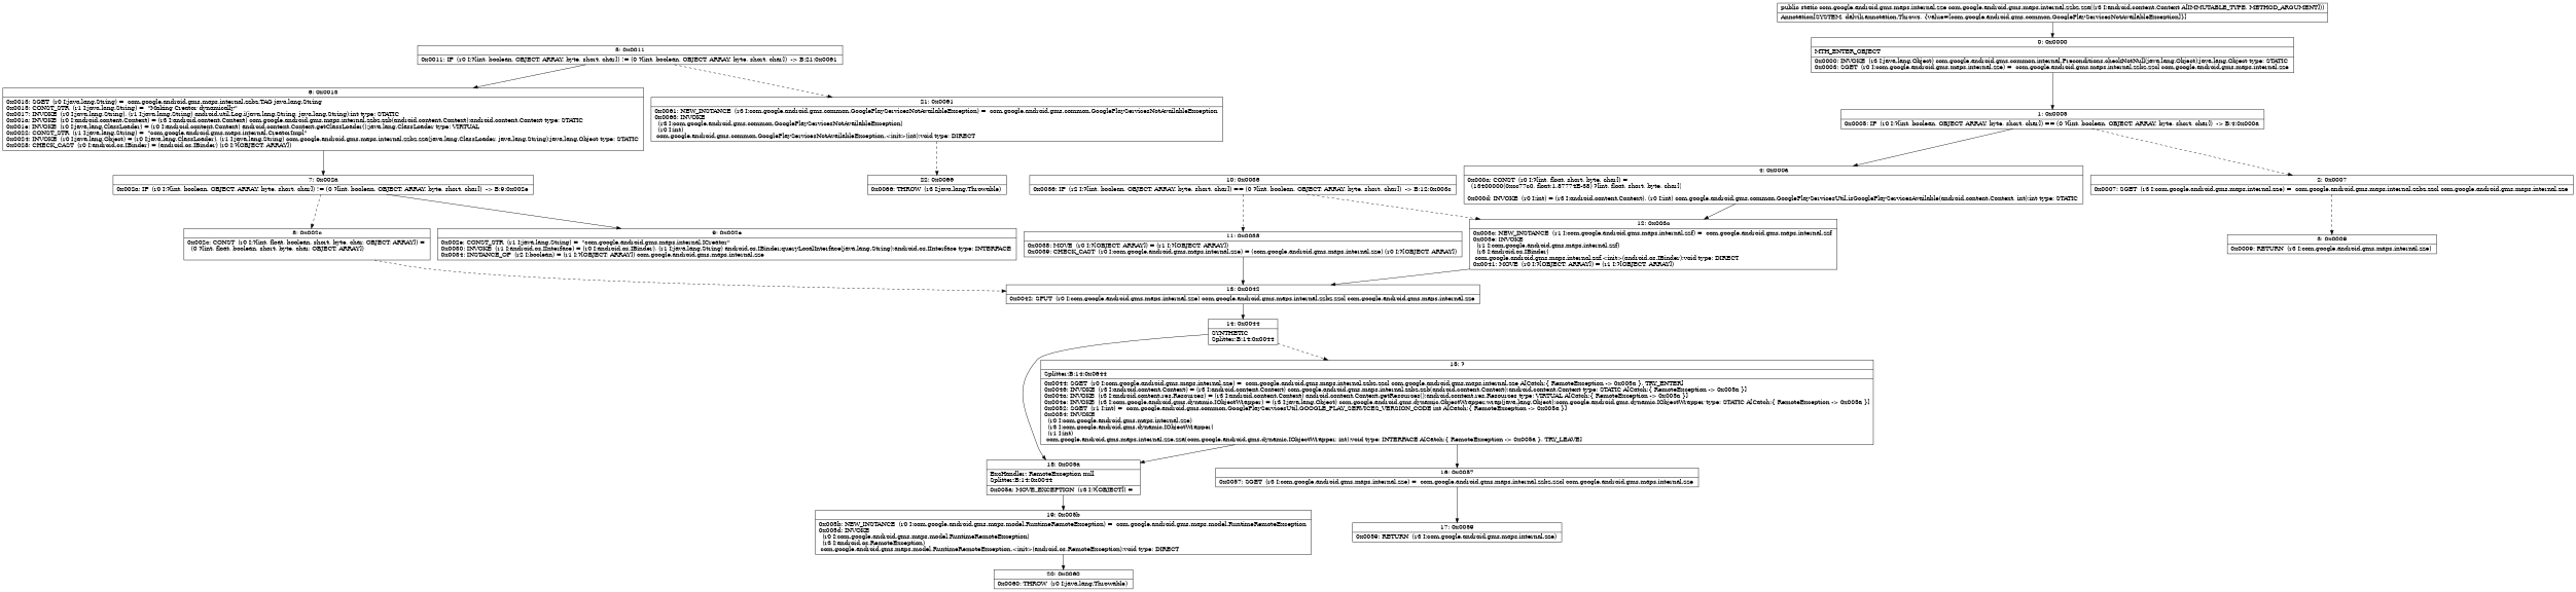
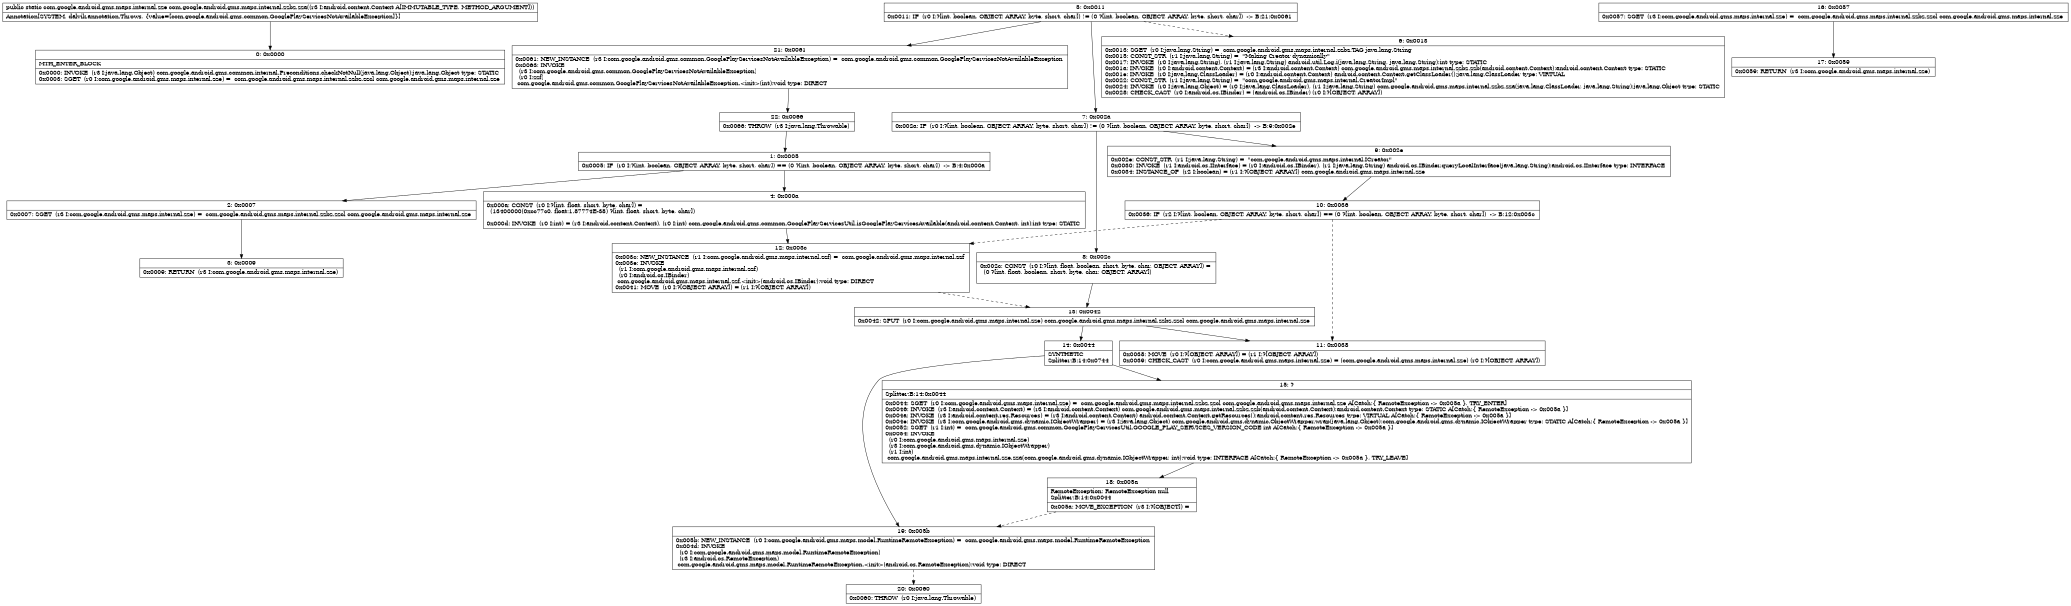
  digraph {
    node [shape=record]
-   n1 [label="{0\:\ 0x0000|MTH_ENTER_OBJECT\l|0x0000: INVOKE  (r3 I:java.lang.Object) com.google.android.gms.common.internal.Preconditions.checkNotNull(java.lang.Object):java.lang.Object type: STATIC \l0x0003: SGET  (r0 I:com.google.android.gms.maps.internal.zze) =  com.google.android.gms.maps.internal.zzbz.zzcl com.google.android.gms.maps.internal.zze \l}"]
+   n1 [label="{0\:\ 0x0000|MTH_ENTER_BLOCK\l|0x0000: INVOKE  (r3 I:java.lang.Object) com.google.android.gms.common.internal.Preconditions.checkNotNull(java.lang.Object):java.lang.Object type: STATIC \l0x0003: SGET  (r0 I:com.google.android.gms.maps.internal.zze) =  com.google.android.gms.maps.internal.zzbz.zzcl com.google.android.gms.maps.internal.zze \l}"]
    n2 [label="{1\:\ 0x0005|0x0005: IF  (r0 I:?[int, boolean, OBJECT, ARRAY, byte, short, char]) == (0 ?[int, boolean, OBJECT, ARRAY, byte, short, char])  \-\> B:4:0x000a \l}"]
    n3 [label="{2\:\ 0x0007|0x0007: SGET  (r3 I:com.google.android.gms.maps.internal.zze) =  com.google.android.gms.maps.internal.zzbz.zzcl com.google.android.gms.maps.internal.zze \l}"]
    n4 [label="{4\:\ 0x000a|0x000a: CONST  (r0 I:?[int, float, short, byte, char]) = \l  (13400000(0xcc77c0, float:1.87774E\-38) ?[int, float, short, byte, char])\l \l0x000d: INVOKE  (r0 I:int) = (r3 I:android.content.Context), (r0 I:int) com.google.android.gms.common.GooglePlayServicesUtil.isGooglePlayServicesAvailable(android.content.Context, int):int type: STATIC \l}"]
    n5 [label="{3\:\ 0x0009|0x0009: RETURN  (r3 I:com.google.android.gms.maps.internal.zze) \l}"]
-   n6 [label="{12\:\ 0x003c|0x003c: NEW_INSTANCE  (r1 I:com.google.android.gms.maps.internal.zzf) =  com.google.android.gms.maps.internal.zzf \l0x003e: INVOKE  \l  (r1 I:com.google.android.gms.maps.internal.zzf)\l  (r3 I:android.os.IBinder)\l com.google.android.gms.maps.internal.zzf.\<init\>(android.os.IBinder):void type: DIRECT \l0x0041: MOVE  (r0 I:?[OBJECT, ARRAY]) = (r1 I:?[OBJECT, ARRAY]) \l}"]
+   n6 [label="{12\:\ 0x003c|0x003c: NEW_INSTANCE  (r1 I:com.google.android.gms.maps.internal.zzf) =  com.google.android.gms.maps.internal.zzf \l0x003e: INVOKE  \l  (r1 I:com.google.android.gms.maps.internal.zzf)\l  (r0 I:android.os.IBinder)\l com.google.android.gms.maps.internal.zzf.\<init\>(android.os.IBinder):void type: DIRECT \l0x0041: MOVE  (r0 I:?[OBJECT, ARRAY]) = (r1 I:?[OBJECT, ARRAY]) \l}"]
    n7 [label="{5\:\ 0x0011|0x0011: IF  (r0 I:?[int, boolean, OBJECT, ARRAY, byte, short, char]) != (0 ?[int, boolean, OBJECT, ARRAY, byte, short, char])  \-\> B:21:0x0061 \l}"]
    n8 [label="{6\:\ 0x0013|0x0013: SGET  (r0 I:java.lang.String) =  com.google.android.gms.maps.internal.zzbz.TAG java.lang.String \l0x0015: CONST_STR  (r1 I:java.lang.String) =  \"Making Creator dynamically\" \l0x0017: INVOKE  (r0 I:java.lang.String), (r1 I:java.lang.String) android.util.Log.i(java.lang.String, java.lang.String):int type: STATIC \l0x001a: INVOKE  (r0 I:android.content.Context) = (r3 I:android.content.Context) com.google.android.gms.maps.internal.zzbz.zzb(android.content.Context):android.content.Context type: STATIC \l0x001e: INVOKE  (r0 I:java.lang.ClassLoader) = (r0 I:android.content.Context) android.content.Context.getClassLoader():java.lang.ClassLoader type: VIRTUAL \l0x0022: CONST_STR  (r1 I:java.lang.String) =  \"com.google.android.gms.maps.internal.CreatorImpl\" \l0x0024: INVOKE  (r0 I:java.lang.Object) = (r0 I:java.lang.ClassLoader), (r1 I:java.lang.String) com.google.android.gms.maps.internal.zzbz.zza(java.lang.ClassLoader, java.lang.String):java.lang.Object type: STATIC \l0x0028: CHECK_CAST  (r0 I:android.os.IBinder) = (android.os.IBinder) (r0 I:?[OBJECT, ARRAY]) \l}"]
-   n9 [label="{21\:\ 0x0061|0x0061: NEW_INSTANCE  (r3 I:com.google.android.gms.common.GooglePlayServicesNotAvailableException) =  com.google.android.gms.common.GooglePlayServicesNotAvailableException \l0x0063: INVOKE  \l  (r3 I:com.google.android.gms.common.GooglePlayServicesNotAvailableException)\l  (r0 I:int)\l com.google.android.gms.common.GooglePlayServicesNotAvailableException.\<init\>(int):void type: DIRECT \l}"]
+   n9 [label="{21\:\ 0x0061|0x0061: NEW_INSTANCE  (r3 I:com.google.android.gms.common.GooglePlayServicesNotAvailableException) =  com.google.android.gms.common.GooglePlayServicesNotAvailableException \l0x0063: INVOKE  \l  (r3 I:com.google.android.gms.common.GooglePlayServicesNotAvailableException)\l  (r0 I:zzf)\l com.google.android.gms.common.GooglePlayServicesNotAvailableException.\<init\>(int):void type: DIRECT \l}"]
    n10 [label="{7\:\ 0x002a|0x002a: IF  (r0 I:?[int, boolean, OBJECT, ARRAY, byte, short, char]) != (0 ?[int, boolean, OBJECT, ARRAY, byte, short, char])  \-\> B:9:0x002e \l}"]
    n11 [label="{22\:\ 0x0066|0x0066: THROW  (r3 I:java.lang.Throwable) \l}"]
    n12 [label="{8\:\ 0x002c|0x002c: CONST  (r0 I:?[int, float, boolean, short, byte, char, OBJECT, ARRAY]) = \l  (0 ?[int, float, boolean, short, byte, char, OBJECT, ARRAY])\l \l}"]
    n13 [label="{9\:\ 0x002e|0x002e: CONST_STR  (r1 I:java.lang.String) =  \"com.google.android.gms.maps.internal.ICreator\" \l0x0030: INVOKE  (r1 I:android.os.IInterface) = (r0 I:android.os.IBinder), (r1 I:java.lang.String) android.os.IBinder.queryLocalInterface(java.lang.String):android.os.IInterface type: INTERFACE \l0x0034: INSTANCE_OF  (r2 I:boolean) = (r1 I:?[OBJECT, ARRAY]) com.google.android.gms.maps.internal.zze \l}"]
    n14 [label="{13\:\ 0x0042|0x0042: SPUT  (r0 I:com.google.android.gms.maps.internal.zze) com.google.android.gms.maps.internal.zzbz.zzcl com.google.android.gms.maps.internal.zze \l}"]
    n15 [label="{10\:\ 0x0036|0x0036: IF  (r2 I:?[int, boolean, OBJECT, ARRAY, byte, short, char]) == (0 ?[int, boolean, OBJECT, ARRAY, byte, short, char])  \-\> B:12:0x003c \l}"]
-   n16 [label="{14\:\ 0x0044|SYNTHETIC\lSplitter:B:14:0x0044\l}"]
+   n16 [label="{14\:\ 0x0044|SYNTHETIC\lSplitter:B:14:0x0744\l}"]
    n17 [label="{11\:\ 0x0038|0x0038: MOVE  (r0 I:?[OBJECT, ARRAY]) = (r1 I:?[OBJECT, ARRAY]) \l0x0039: CHECK_CAST  (r0 I:com.google.android.gms.maps.internal.zze) = (com.google.android.gms.maps.internal.zze) (r0 I:?[OBJECT, ARRAY]) \l}"]
-   n18 [label="{15\:\ ?|Splitter:B:14:0x0644\l|0x0044: SGET  (r0 I:com.google.android.gms.maps.internal.zze) =  com.google.android.gms.maps.internal.zzbz.zzcl com.google.android.gms.maps.internal.zze A[Catch:\{ RemoteException \-\> 0x005a \}, TRY_ENTER]\l0x0046: INVOKE  (r3 I:android.content.Context) = (r3 I:android.content.Context) com.google.android.gms.maps.internal.zzbz.zzb(android.content.Context):android.content.Context type: STATIC A[Catch:\{ RemoteException \-\> 0x005a \}]\l0x004a: INVOKE  (r3 I:android.content.res.Resources) = (r3 I:android.content.Context) android.content.Context.getResources():android.content.res.Resources type: VIRTUAL A[Catch:\{ RemoteException \-\> 0x005a \}]\l0x004e: INVOKE  (r3 I:com.google.android.gms.dynamic.IObjectWrapper) = (r3 I:java.lang.Object) com.google.android.gms.dynamic.ObjectWrapper.wrap(java.lang.Object):com.google.android.gms.dynamic.IObjectWrapper type: STATIC A[Catch:\{ RemoteException \-\> 0x005a \}]\l0x0052: SGET  (r1 I:int) =  com.google.android.gms.common.GooglePlayServicesUtil.GOOGLE_PLAY_SERVICES_VERSION_CODE int A[Catch:\{ RemoteException \-\> 0x005a \}]\l0x0054: INVOKE  \l  (r0 I:com.google.android.gms.maps.internal.zze)\l  (r3 I:com.google.android.gms.dynamic.IObjectWrapper)\l  (r1 I:int)\l com.google.android.gms.maps.internal.zze.zza(com.google.android.gms.dynamic.IObjectWrapper, int):void type: INTERFACE A[Catch:\{ RemoteException \-\> 0x005a \}, TRY_LEAVE]\l}"]
-   n19 [label="{18\:\ 0x005a|ExcHandler: RemoteException null\lSplitter:B:14:0x0044\l|0x005a: MOVE_EXCEPTION  (r3 I:?[OBJECT]) =  \l}"]
+   n18 [label="{15\:\ ?|Splitter:B:14:0x0044\l|0x0044: SGET  (r0 I:com.google.android.gms.maps.internal.zze) =  com.google.android.gms.maps.internal.zzbz.zzcl com.google.android.gms.maps.internal.zze A[Catch:\{ RemoteException \-\> 0x005a \}, TRY_ENTER]\l0x0046: INVOKE  (r3 I:android.content.Context) = (r3 I:android.content.Context) com.google.android.gms.maps.internal.zzbz.zzb(android.content.Context):android.content.Context type: STATIC A[Catch:\{ RemoteException \-\> 0x005a \}]\l0x004a: INVOKE  (r3 I:android.content.res.Resources) = (r3 I:android.content.Context) android.content.Context.getResources():android.content.res.Resources type: VIRTUAL A[Catch:\{ RemoteException \-\> 0x005a \}]\l0x004e: INVOKE  (r3 I:com.google.android.gms.dynamic.IObjectWrapper) = (r3 I:java.lang.Object) com.google.android.gms.dynamic.ObjectWrapper.wrap(java.lang.Object):com.google.android.gms.dynamic.IObjectWrapper type: STATIC A[Catch:\{ RemoteException \-\> 0x005a \}]\l0x0052: SGET  (r1 I:int) =  com.google.android.gms.common.GooglePlayServicesUtil.GOOGLE_PLAY_SERVICES_VERSION_CODE int A[Catch:\{ RemoteException \-\> 0x005a \}]\l0x0054: INVOKE  \l  (r0 I:com.google.android.gms.maps.internal.zze)\l  (r3 I:com.google.android.gms.dynamic.IObjectWrapper)\l  (r1 I:int)\l com.google.android.gms.maps.internal.zze.zza(com.google.android.gms.dynamic.IObjectWrapper, int):void type: INTERFACE A[Catch:\{ RemoteException \-\> 0x005a \}, TRY_LEAVE]\l}"]
+   n19 [label="{18\:\ 0x005a|RemoteException: RemoteException null\lSplitter:B:14:0x0044\l|0x005a: MOVE_EXCEPTION  (r3 I:?[OBJECT]) =  \l}"]
    n20 [label="{16\:\ 0x0057|0x0057: SGET  (r3 I:com.google.android.gms.maps.internal.zze) =  com.google.android.gms.maps.internal.zzbz.zzcl com.google.android.gms.maps.internal.zze \l}"]
-   n21 [label="{19\:\ 0x005b|0x005b: NEW_INSTANCE  (r0 I:com.google.android.gms.maps.model.RuntimeRemoteException) =  com.google.android.gms.maps.model.RuntimeRemoteException \l0x005d: INVOKE  \l  (r0 I:com.google.android.gms.maps.model.RuntimeRemoteException)\l  (r3 I:android.os.RemoteException)\l com.google.android.gms.maps.model.RuntimeRemoteException.\<init\>(android.os.RemoteException):void type: DIRECT \l}"]
+   n21 [label="{19\:\ 0x005b|0x005b: NEW_INSTANCE  (r0 I:com.google.android.gms.maps.model.RuntimeRemoteException) =  com.google.android.gms.maps.model.RuntimeRemoteException \l0x004d: INVOKE  \l  (r0 I:com.google.android.gms.maps.model.RuntimeRemoteException)\l  (r3 I:android.os.RemoteException)\l com.google.android.gms.maps.model.RuntimeRemoteException.\<init\>(android.os.RemoteException):void type: DIRECT \l}"]
    n22 [label="{17\:\ 0x0059|0x0059: RETURN  (r3 I:com.google.android.gms.maps.internal.zze) \l}"]
    n23 [label="{20\:\ 0x0060|0x0060: THROW  (r0 I:java.lang.Throwable) \l}"]
    n24 [label="{public static com.google.android.gms.maps.internal.zze com.google.android.gms.maps.internal.zzbz.zza((r3 I:android.content.Context A[IMMUTABLE_TYPE, METHOD_ARGUMENT]))  | Annotation[SYSTEM, dalvik.annotation.Throws, \{value=[com.google.android.gms.common.GooglePlayServicesNotAvailableException]\}]\l}"]
-   n1 -> n2
-   n2 -> n3 [style=dashed]
+   n11 -> n2
+   n2 -> n3 [style=solid]
    n2 -> n4
-   n3 -> n5 [style=dashed]
+   n3 -> n5
    n4 -> n6
-   n6 -> n14
-   n7 -> n8 [style=solid]
-   n7 -> n9 [style=dashed]
-   n8 -> n10
-   n9 -> n11 [style=dashed]
-   n10 -> n12 [style=dashed]
+   n6 -> n14 [style=dashed]
+   n7 -> n8 [style=dashed]
+   n7 -> n9
+   n7 -> n10
+   n9 -> n11
+   n10 -> n12 [style=solid]
    n10 -> n13
-   n12 -> n14 [style=dashed]
+   n12 -> n14
+   n13 -> n15
    n14 -> n16
    n15 -> n6 [style=dashed]
    n15 -> n17 [style=dashed]
-   n16 -> n18 [style=dashed]
-   n16 -> n19
-   n17 -> n14
+   n16 -> n18
+   n16 -> n21
+   n14 -> n17
    n18 -> n19
-   n18 -> n20
-   n19 -> n21
+   n19 -> n21 [style=dashed]
    n20 -> n22
-   n21 -> n23
+   n21 -> n23 [style=dashed]
    n24 -> n1
  }
